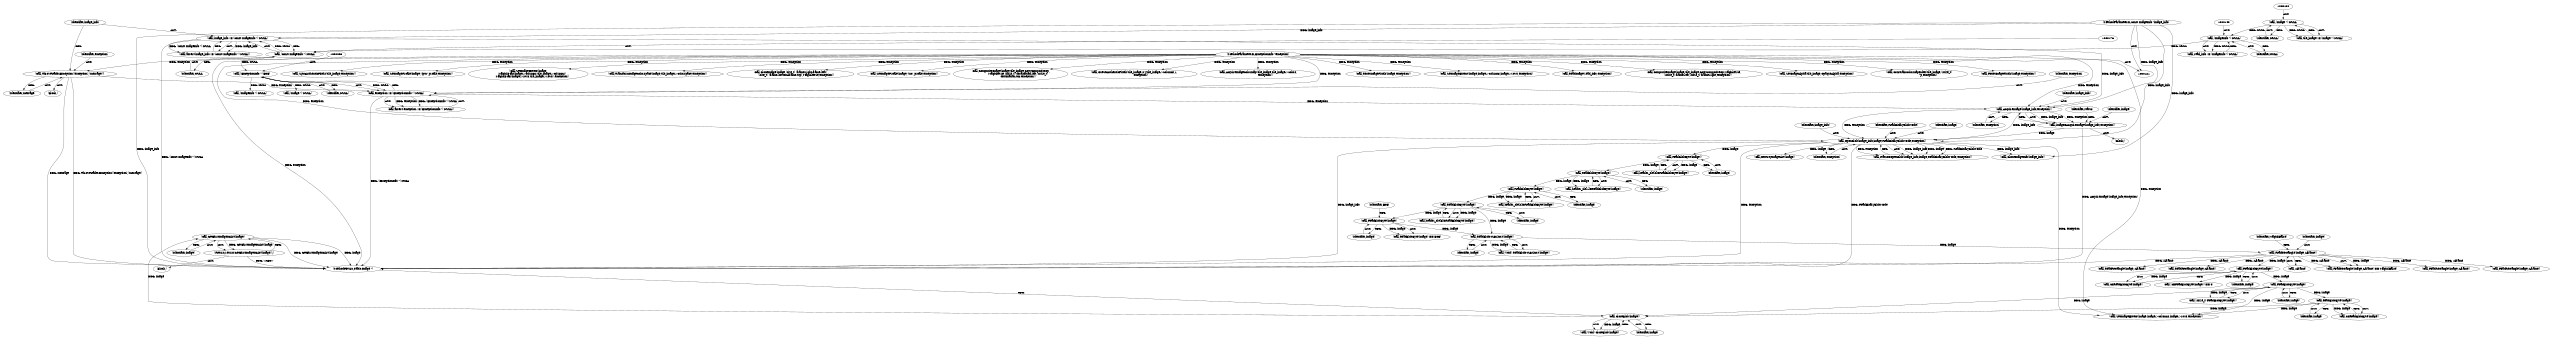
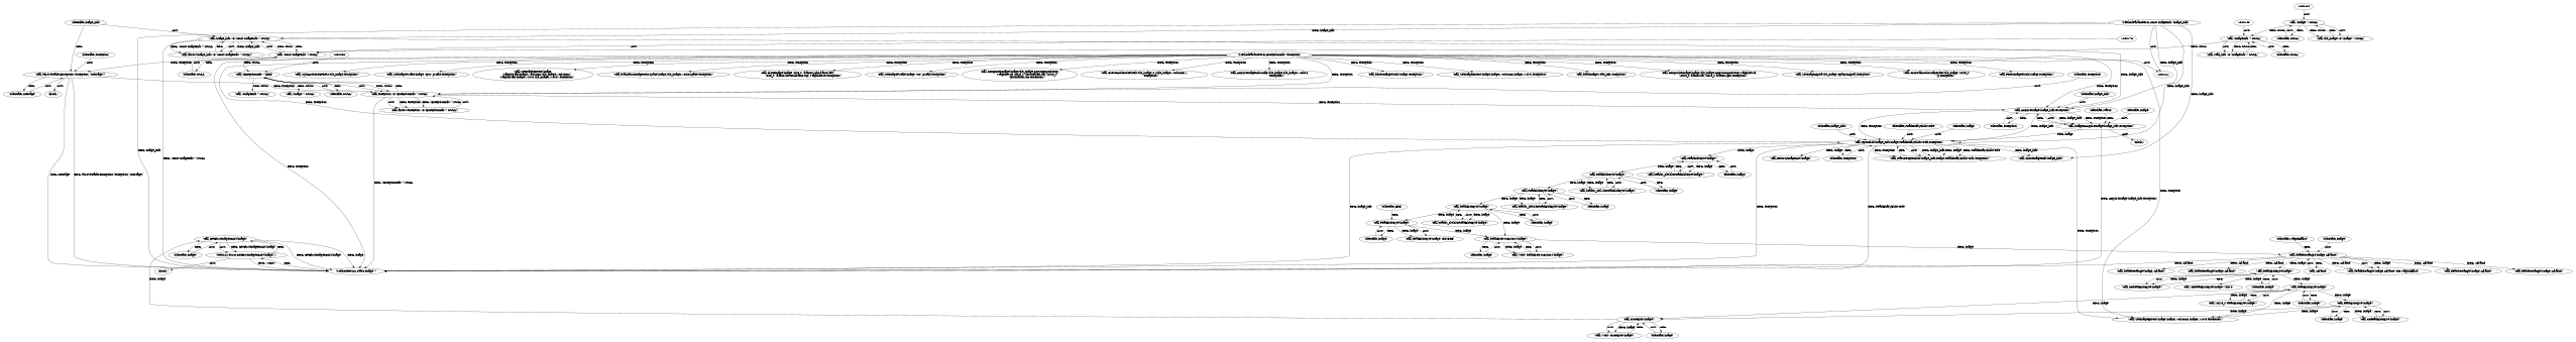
  digraph {
    fontname="DejaVu Serif"
    node [fontname="DejaVu Serif"]
    edge [fontname="DejaVu Serif"]
    n1 [label="(Call,GetFirstImageInList(image))"]
    n2 [label="(Return,return(GetFirstImageInList(image));)"]
    n3 [label="(Identifier,image)"]
    n4 [label="(MethodReturn,static Image *)"]
    n5 [label="(Block,)"]
    n6 [label="(Call,CloseBlob(image))"]
    n7 [label="(Call,(void) CloseBlob(image))"]
    n8 [label="(Identifier,image)"]
    n9 [label="(Call,ReadBlobByte(image))"]
    n10 [label="(Call,ReadBlobByte(image))"]
    n11 [label="(Call,(ssize_t) ReadBlobByte(image))"]
    n12 [label="(Identifier,image)"]
    n13 [label="(Call,SetImageExtent(image,image->columns,image->rows,exception))"]
    n14 [label="(Identifier,image)"]
    n15 [label="(Call,c=ReadBlobByte(image))"]
    n16 [label="(Call,ReadBlobByte(image))"]
    n17 [label="(Call,c=ReadBlobByte(image))"]
    n18 [label="(Call,(c=ReadBlobByte(image)) == 0)"]
    n19 [label="(Identifier,image)"]
    n20 [label="(Call,ReadRectangle(image,&frame))"]
    n21 [label="(Call,ReadRectangle(image,&frame) == MagickFalse)"]
    n22 [label="(Call,ReadRectangle(image,&frame))"]
    n23 [label="(Call,ReadRectangle(image,&frame))"]
    n24 [label="(Call,&frame)"]
    n25 [label="(Call,ReadRectangle(image,&frame))"]
    n26 [label="(Call,ReadRectangle(image,&frame))"]
    n27 [label="(Call,ReadBlobMSBShort(image))"]
    n28 [label="(Identifier,image)"]
    n29 [label="(Call,(void) ReadBlobMSBShort(image))"]
    n30 [label="(Call,ReadBlobByte(image))"]
    n31 [label="(Call,ReadBlobByte(image))"]
    n32 [label="(Call,header_ole[3]=ReadBlobByte(image))"]
    n33 [label="(Identifier,image)"]
    n34 [label="(Identifier,image)"]
    n35 [label="(Call,ReadBlobByte(image) == EOF)"]
    n36 [label="(Call,ReadBlobByte(image))"]
    n37 [label="(Identifier,image)"]
    n38 [label="(Call,header_ole[2]=ReadBlobByte(image))"]
    n39 [label="(Call,ReadBlobByte(image))"]
    n40 [label="(Identifier,image)"]
    n41 [label="(Call,header_ole[1]=ReadBlobByte(image))"]
    n42 [label="(Call,ReadBlobByte(image))"]
    n43 [label="(Call,header_ole[0]=ReadBlobByte(image))"]
    n44 [label="(Identifier,image)"]
    n45 [label="(Call,OpenBlob(image_info,image,ReadBinaryBlobMode,exception))"]
    n46 [label="(Call,CloneImageInfo(image_info))"]
    n47 [label="(Call,DestroyImageList(image))"]
    n48 [label="(Identifier,exception)"]
    n49 [label="(Call,status=OpenBlob(image_info,image,ReadBinaryBlobMode,exception))"]
    n50 [label="(Call,AcquireImage(image_info,exception))"]
    n51 [label="(Call,image=AcquireImage(image_info,exception))"]
    n52 [label="(Identifier,exception)"]
    n53 [label="(Block,)"]
    n54 [label="(Call,image_info != (const ImageInfo *) NULL)"]
    n55 [label="(Call,(const ImageInfo *) NULL)"]
    n56 [label="(Call,assert(image_info != (const ImageInfo *) NULL))"]
    n57 [label="(Call,(ExceptionInfo *) EOF)"]
    n58 [label="(Identifier,NULL)"]
    n59 [label="(MethodParameterIn,const ImageInfo *image_info)"]
    1000121
    n61 [label="(Call,exception != (ExceptionInfo *) NULL)"]
    n62 [label="(Call,(Image *) NULL)"]
    n63 [label="(Identifier,NULL)"]
    n64 [label="(Call,(ImageInfo *) NULL)"]
    n65 [label="(Call,(ImageInfo *) NULL)"]
    n66 [label="(Identifier,NULL)"]
    n67 [label="(Call,read_info != (ImageInfo *) NULL)"]
    n68 [label="(Call,(Image *) NULL)"]
    n69 [label="(Call,tile_image != (Image *) NULL)"]
    n70 [label="(Identifier,NULL)"]
    n71 [label="(Call,assert(exception != (ExceptionInfo *) NULL))"]
    n72 [label="(Call,ThrowReaderException((exception),(message)))"]
    n73 [label="(Identifier,message)"]
    n74 [label="(Block,)"]
    n75 [label="(MethodParameterIn,ExceptionInfo *exception)"]
    n76 [label="(Call,SyncAuthenticPixels(tile_image,exception))"]
    n77 [label="(Call,SetImageProfile(image,\"iptc\",profile,exception))"]
    n78 [label="(Call,SetImageExtent(image,\n          MagickMax(image->columns,tile_image->columns),\n          MagickMax(image->rows,tile_image->rows),exception))"]
    n79 [label="(Call,TransformImageColorspace(image,tile_image->colorspace,exception))"]
    n80 [label="(Call,CloneImage(image,(size_t) (frame.right-frame.left),\n              (size_t) (frame.bottom-frame.top),MagickTrue,exception))"]
    n81 [label="(Call,SetImageProfile(image,\"icc\",profile,exception))"]
    n82 [label="(Call,CompositeImage(image,tile_image,CopyCompositeOp,\n                  MagickTrue,(ssize_t) destination.left,(ssize_t)\n                  destination.top,exception))"]
    n83 [label="(Call,QueueAuthenticPixels(tile_image,0,y,tile_image->columns,1,\n                exception))"]
    n84 [label="(Call,AcquireImageColormap(tile_image,tile_image->colors,\n                  exception))"]
    n85 [label="(Call,ResetImagePixels(image,exception))"]
    n86 [label="(Call,SetImageExtent(image,image->columns,image->rows,exception))"]
    n87 [label="(Call,ReadImage(read_info,exception))"]
    n88 [label="(Call,CompositeImage(image,tile_image,CopyCompositeOp,MagickTrue,\n          (ssize_t) frame.left,(ssize_t) frame.right,exception))"]
    n89 [label="(Call,SetImageAlpha(tile_image,OpaqueAlpha,exception))"]
    n90 [label="(Call,ConstrainColormapIndex(tile_image,(ssize_t)\n                      *p,exception))"]
    n91 [label="(Call,ResetImagePixels(image,exception))"]
    n92 [label="(Identifier,image)"]
    n93 [label="(Identifier,image)"]
    n94 [label="(Identifier,image_info)"]
    n95 [label="(Identifier,status)"]
    n96 [label="(Identifier,exception)"]
    n97 [label="(Identifier,MagickFalse)"]
    n98 [label="(Identifier,image)"]
    n99 [label="(Identifier,image_info)"]
    n100 [label="(Identifier,exception)"]
    n101 [label="(Identifier,EOF)"]
    n102 [label="(Identifier,ReadBinaryBlobMode)"]
    n103 [label="(Identifier,image_info)"]
    1000176
    1000140
    1000130
    1000203
    n1 -> n2 [label="AST: "]
    n1 -> n2 [label="DDG: GetFirstImageInList(image)"]
    n1 -> n3 [label="CFG: "]
    n1 -> n4 [label="DDG: GetFirstImageInList(image)"]
    n1 -> n4 [label="DDG: image"]
    n2 -> n1 [label="CFG: "]
    n2 -> n4 [label="DDG: <RET>"]
    n2 -> n5 [label="AST: "]
    n3 -> n1 [label="AST: "]
-   n4 -> n6 [label="CFG: "]
+   n4 -> n2 [label="CFG: "]
    n6 -> n1 [label="DDG: image"]
    n6 -> n7 [label="AST: "]
    n6 -> n7 [label="DDG: image"]
    n6 -> n8 [label="CFG: "]
    n7 -> n6 [label="CFG: "]
    n8 -> n6 [label="AST: "]
    n9 -> n6 [label="DDG: image"]
    n9 -> n10 [label="DDG: image"]
    n9 -> n11 [label="AST: "]
    n9 -> n11 [label="DDG: image"]
    n9 -> n12 [label="CFG: "]
    n9 -> n13 [label="DDG: image"]
    n10 -> n6 [label="DDG: image"]
    n10 -> n13 [label="DDG: image"]
    n10 -> n14 [label="CFG: "]
    n10 -> n15 [label="AST: "]
    n10 -> n15 [label="DDG: image"]
    n11 -> n9 [label="CFG: "]
    n12 -> n9 [label="AST: "]
    n14 -> n10 [label="AST: "]
    n15 -> n10 [label="CFG: "]
    n16 -> n9 [label="DDG: image"]
    n16 -> n17 [label="AST: "]
    n16 -> n17 [label="DDG: image"]
    n16 -> n18 [label="DDG: image"]
    n16 -> n19 [label="CFG: "]
    n17 -> n16 [label="CFG: "]
    n19 -> n16 [label="AST: "]
    n20 -> n4 [label="DDG: &frame"]
    n20 -> n16 [label="DDG: image"]
    n20 -> n21 [label="AST: "]
    n20 -> n21 [label="DDG: image"]
    n20 -> n21 [label="DDG: &frame"]
    n20 -> n22 [label="DDG: &frame"]
    n20 -> n23 [label="DDG: &frame"]
    n20 -> n24 [label="CFG: "]
    n20 -> n25 [label="DDG: &frame"]
    n20 -> n26 [label="DDG: &frame"]
    n24 -> n20 [label="AST: "]
    n27 -> n20 [label="DDG: image"]
    n27 -> n28 [label="CFG: "]
    n27 -> n29 [label="AST: "]
    n27 -> n29 [label="DDG: image"]
    n28 -> n27 [label="AST: "]
    n29 -> n27 [label="CFG: "]
    n30 -> n27 [label="DDG: image"]
    n30 -> n31 [label="DDG: image"]
    n30 -> n32 [label="AST: "]
    n30 -> n32 [label="DDG: image"]
    n30 -> n33 [label="CFG: "]
    n31 -> n27 [label="DDG: image"]
    n31 -> n34 [label="CFG: "]
    n31 -> n35 [label="AST: "]
    n31 -> n35 [label="DDG: image"]
    n32 -> n30 [label="CFG: "]
    n33 -> n30 [label="AST: "]
    n34 -> n31 [label="AST: "]
    n36 -> n30 [label="DDG: image"]
    n36 -> n37 [label="CFG: "]
    n36 -> n38 [label="AST: "]
    n36 -> n38 [label="DDG: image"]
    n37 -> n36 [label="AST: "]
    n38 -> n36 [label="CFG: "]
    n39 -> n36 [label="DDG: image"]
    n39 -> n40 [label="CFG: "]
    n39 -> n41 [label="AST: "]
    n39 -> n41 [label="DDG: image"]
    n40 -> n39 [label="AST: "]
    n41 -> n39 [label="CFG: "]
    n42 -> n39 [label="DDG: image"]
    n42 -> n43 [label="AST: "]
    n42 -> n43 [label="DDG: image"]
    n42 -> n44 [label="CFG: "]
    n43 -> n42 [label="CFG: "]
    n44 -> n42 [label="AST: "]
    n45 -> n4 [label="DDG: ReadBinaryBlobMode"]
    n45 -> n4 [label="DDG: image_info"]
    n45 -> n4 [label="DDG: exception"]
    n45 -> n13 [label="DDG: exception"]
    n45 -> n42 [label="DDG: image"]
    n45 -> n46 [label="DDG: image_info"]
    n45 -> n47 [label="DDG: image"]
    n45 -> n48 [label="CFG: "]
    n45 -> n49 [label="AST: "]
    n45 -> n49 [label="DDG: image_info"]
    n45 -> n49 [label="DDG: image"]
    n45 -> n49 [label="DDG: ReadBinaryBlobMode"]
    n45 -> n49 [label="DDG: exception"]
    n48 -> n45 [label="AST: "]
    n49 -> n45 [label="CFG: "]
    n50 -> n45 [label="DDG: image_info"]
    n50 -> n45 [label="DDG: exception"]
    n50 -> n51 [label="AST: "]
    n50 -> n51 [label="DDG: image_info"]
    n50 -> n51 [label="DDG: exception"]
    n50 -> n52 [label="CFG: "]
    n51 -> n4 [label="DDG: AcquireImage(image_info,exception)"]
    n51 -> n45 [label="DDG: image"]
    n51 -> n50 [label="CFG: "]
    n51 -> n53 [label="AST: "]
    n52 -> n50 [label="AST: "]
    n54 -> n4 [label="DDG: (const ImageInfo *) NULL"]
    n54 -> n50 [label="DDG: image_info"]
    n54 -> n55 [label="CFG: "]
    n54 -> n56 [label="AST: "]
    n54 -> n56 [label="DDG: image_info"]
    n54 -> n56 [label="DDG: (const ImageInfo *) NULL"]
    n55 -> n54 [label="AST: "]
    n55 -> n54 [label="DDG: NULL"]
    n55 -> n57 [label="DDG: NULL"]
    n55 -> n58 [label="CFG: "]
    n56 -> n54 [label="CFG: "]
    n57 -> n61 [label="AST: "]
    n57 -> n61 [label="DDG: NULL"]
    n57 -> n62 [label="DDG: NULL"]
    n57 -> n63 [label="CFG: "]
    n57 -> n64 [label="DDG: NULL"]
    n58 -> n55 [label="AST: "]
    n59 -> n4 [label="DDG: image_info"]
    n59 -> n45 [label="DDG: image_info"]
    n59 -> n46 [label="DDG: image_info"]
    n59 -> n50 [label="DDG: image_info"]
    n59 -> n54 [label="DDG: image_info"]
    n59 -> 1000121 [label="AST: "]
    n61 -> n4 [label="DDG: (ExceptionInfo *) NULL"]
    n61 -> n50 [label="DDG: exception"]
    n61 -> n57 [label="CFG: "]
    n61 -> n71 [label="AST: "]
    n61 -> n71 [label="DDG: exception"]
    n61 -> n71 [label="DDG: (ExceptionInfo *) NULL"]
    n63 -> n57 [label="AST: "]
    n65 -> n55 [label="DDG: NULL"]
    n65 -> n66 [label="CFG: "]
    n65 -> n67 [label="AST: "]
    n65 -> n67 [label="DDG: NULL"]
    n66 -> n65 [label="AST: "]
    n67 -> n65 [label="CFG: "]
    n68 -> n65 [label="DDG: NULL"]
    n68 -> n69 [label="AST: "]
    n68 -> n69 [label="DDG: NULL"]
    n68 -> n70 [label="CFG: "]
    n69 -> n68 [label="CFG: "]
    n70 -> n68 [label="AST: "]
    n71 -> n61 [label="AST: "]
    n72 -> n4 [label="DDG: message"]
    n72 -> n4 [label="DDG: ThrowReaderException((exception),(message))"]
    n72 -> n61 [label="DDG: exception"]
    n72 -> n73 [label="CFG: "]
    n72 -> n74 [label="AST: "]
    n73 -> n72 [label="AST: "]
    n75 -> n4 [label="DDG: exception"]
    n75 -> n13 [label="DDG: exception"]
    n75 -> n45 [label="DDG: exception"]
    n75 -> n50 [label="DDG: exception"]
    n75 -> 1000121 [label="AST: "]
    n75 -> n61 [label="DDG: exception"]
    n75 -> n72 [label="DDG: exception"]
    n75 -> n76 [label="DDG: exception"]
    n75 -> n77 [label="DDG: exception"]
    n75 -> n78 [label="DDG: exception"]
    n75 -> n79 [label="DDG: exception"]
    n75 -> n80 [label="DDG: exception"]
    n75 -> n81 [label="DDG: exception"]
    n75 -> n82 [label="DDG: exception"]
    n75 -> n83 [label="DDG: exception"]
    n75 -> n84 [label="DDG: exception"]
    n75 -> n85 [label="DDG: exception"]
    n75 -> n86 [label="DDG: exception"]
    n75 -> n87 [label="DDG: exception"]
    n75 -> n88 [label="DDG: exception"]
    n75 -> n89 [label="DDG: exception"]
    n75 -> n90 [label="DDG: exception"]
    n75 -> n91 [label="DDG: exception"]
    n92 -> n51 [label="AST: "]
    n93 -> n45 [label="AST: "]
    n94 -> n50 [label="AST: "]
    n95 -> n51 [label="CFG: "]
    n96 -> n72 [label="AST: "]
    n97 -> n20 [label="CFG: "]
    n98 -> n20 [label="AST: "]
    n99 -> n45 [label="AST: "]
    n100 -> n61 [label="AST: "]
    n101 -> n31 [label="CFG: "]
    n102 -> n45 [label="AST: "]
    n103 -> n54 [label="AST: "]
    n103 -> n72 [label="CFG: "]
    1000176 -> n55 [label="AST: "]
    1000140 -> n65 [label="AST: "]
    1000130 -> n68 [label="AST: "]
    1000203 -> n57 [label="AST: "]
  }
